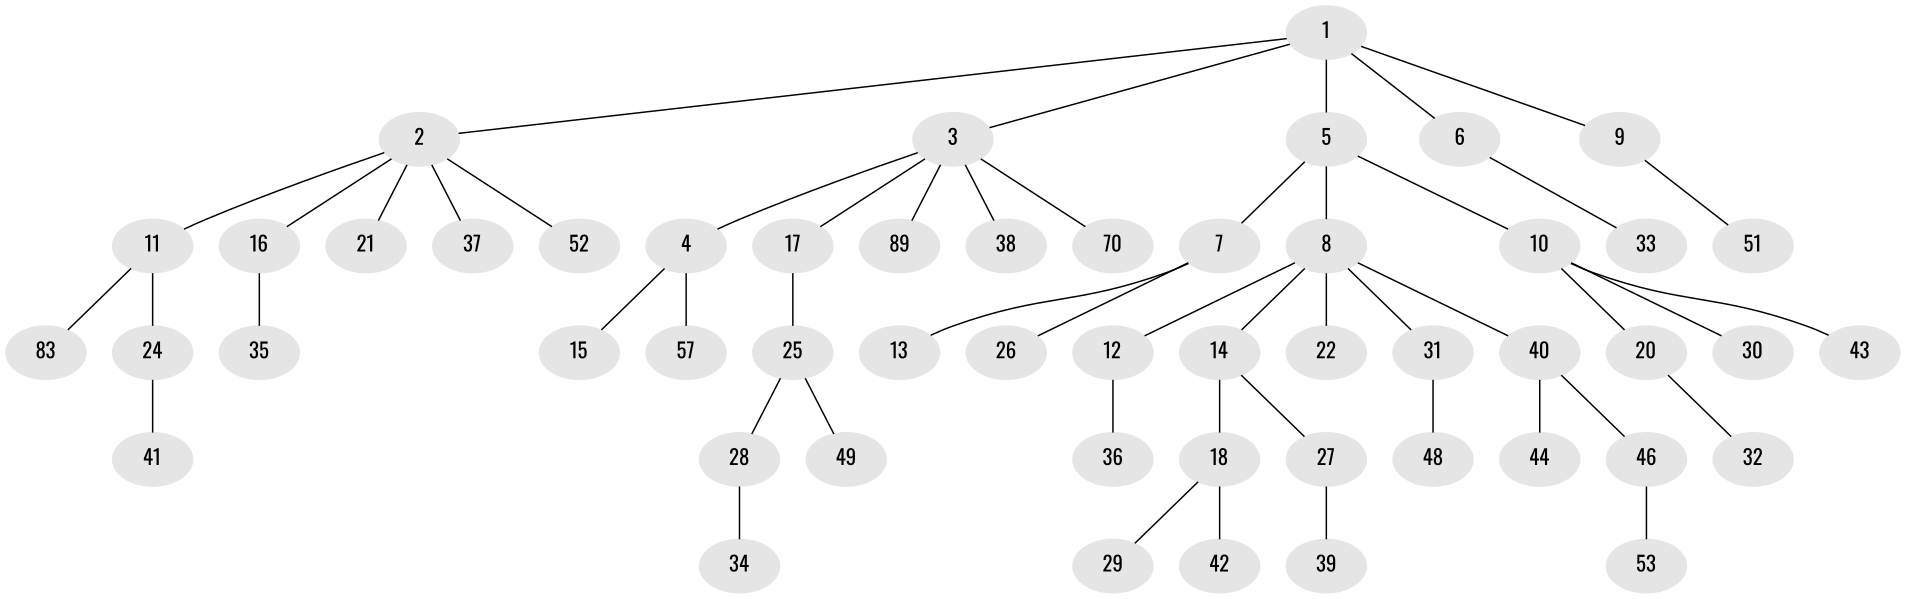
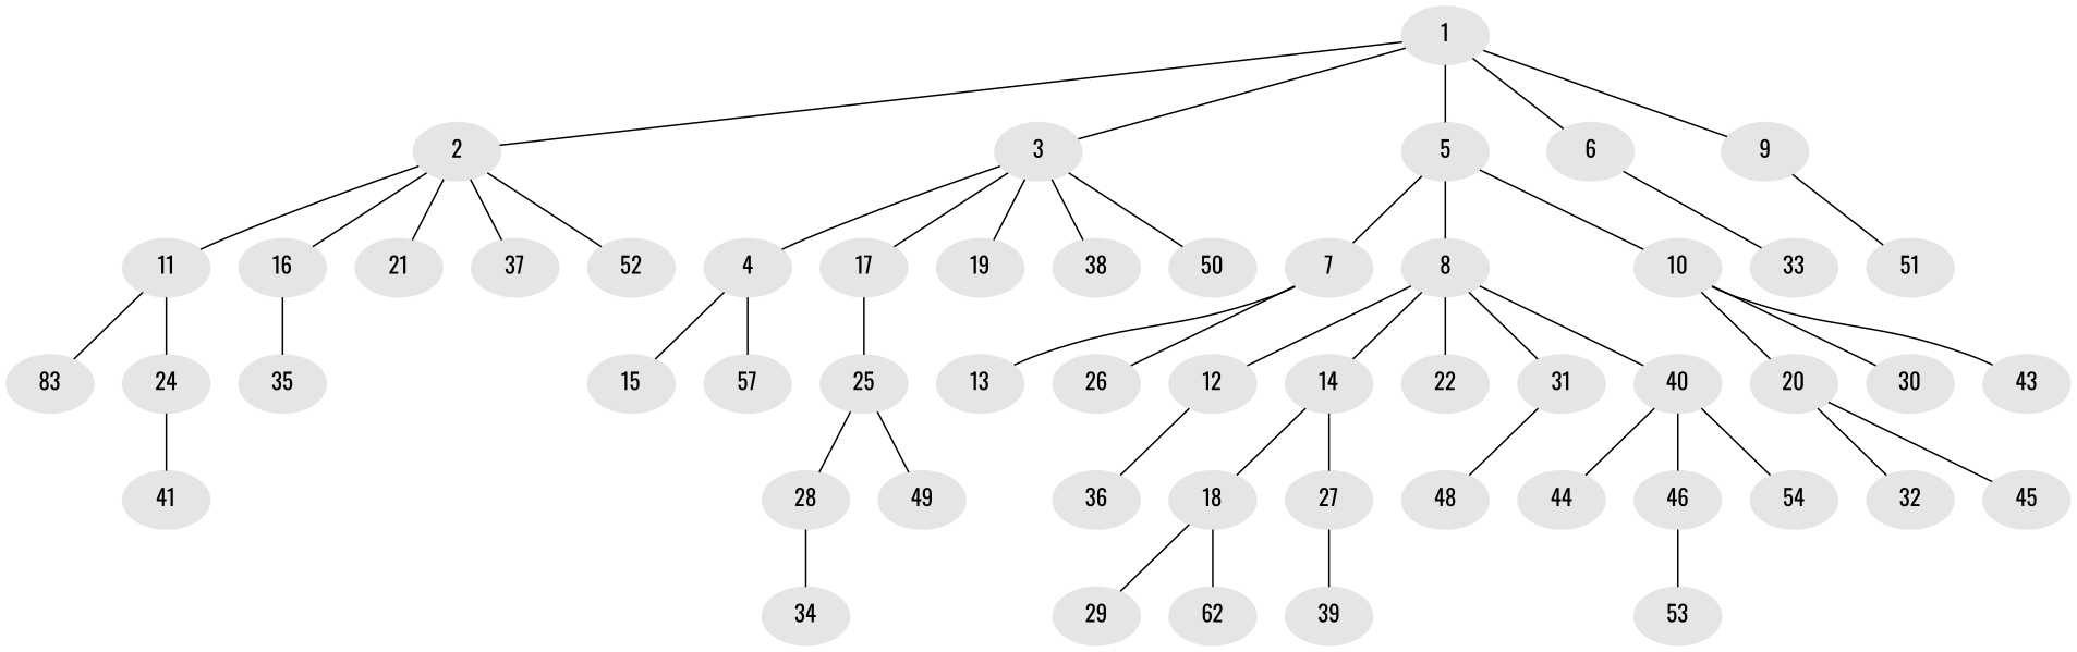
  graph {
    fontname=Oswald
    node [color=gray90 fontname=Oswald style=filled]
    edge [fontname=Oswald]
    1
    2
    3
    5
    6
    9
    11
    16
    21
    37
    52
    4
    17
-   19 [label=89]
+   19
    38
-   50 [label=70]
+   50
    7
    8
    10
    33
    51
    20
    32
+   45
    n25 [label=83]
    24
    35
    15
    n29 [label=57]
    25
    13
    26
    12
    14
    22
    31
    40
    30
    43
    36
    18
    27
    48
    44
    46
+   54
    41
    29
-   42
+   42 [label=62]
    39
    28
    49
    34
    53
    1 -- 2
    1 -- 3
    1 -- 5
    1 -- 6
    1 -- 9
    2 -- 11
    2 -- 16
    2 -- 21
    2 -- 37
    2 -- 52
    3 -- 4
    3 -- 17
    3 -- 19
    3 -- 38
    3 -- 50
    5 -- 7
    5 -- 8
    5 -- 10
    6 -- 33
    9 -- 51
    11 -- n25
    11 -- 24
    16 -- 35
    4 -- 15
    4 -- n29
    17 -- 25
    7 -- 13
    7 -- 26
    8 -- 12
    8 -- 14
    8 -- 22
    8 -- 31
    8 -- 40
    10 -- 20
    10 -- 30
    10 -- 43
    20 -- 32
+   20 -- 45
    24 -- 41
    25 -- 28
    25 -- 49
    12 -- 36
    14 -- 18
    14 -- 27
    31 -- 48
    40 -- 44
    40 -- 46
+   40 -- 54
    18 -- 29
    18 -- 42
    27 -- 39
    46 -- 53
    28 -- 34
  }
